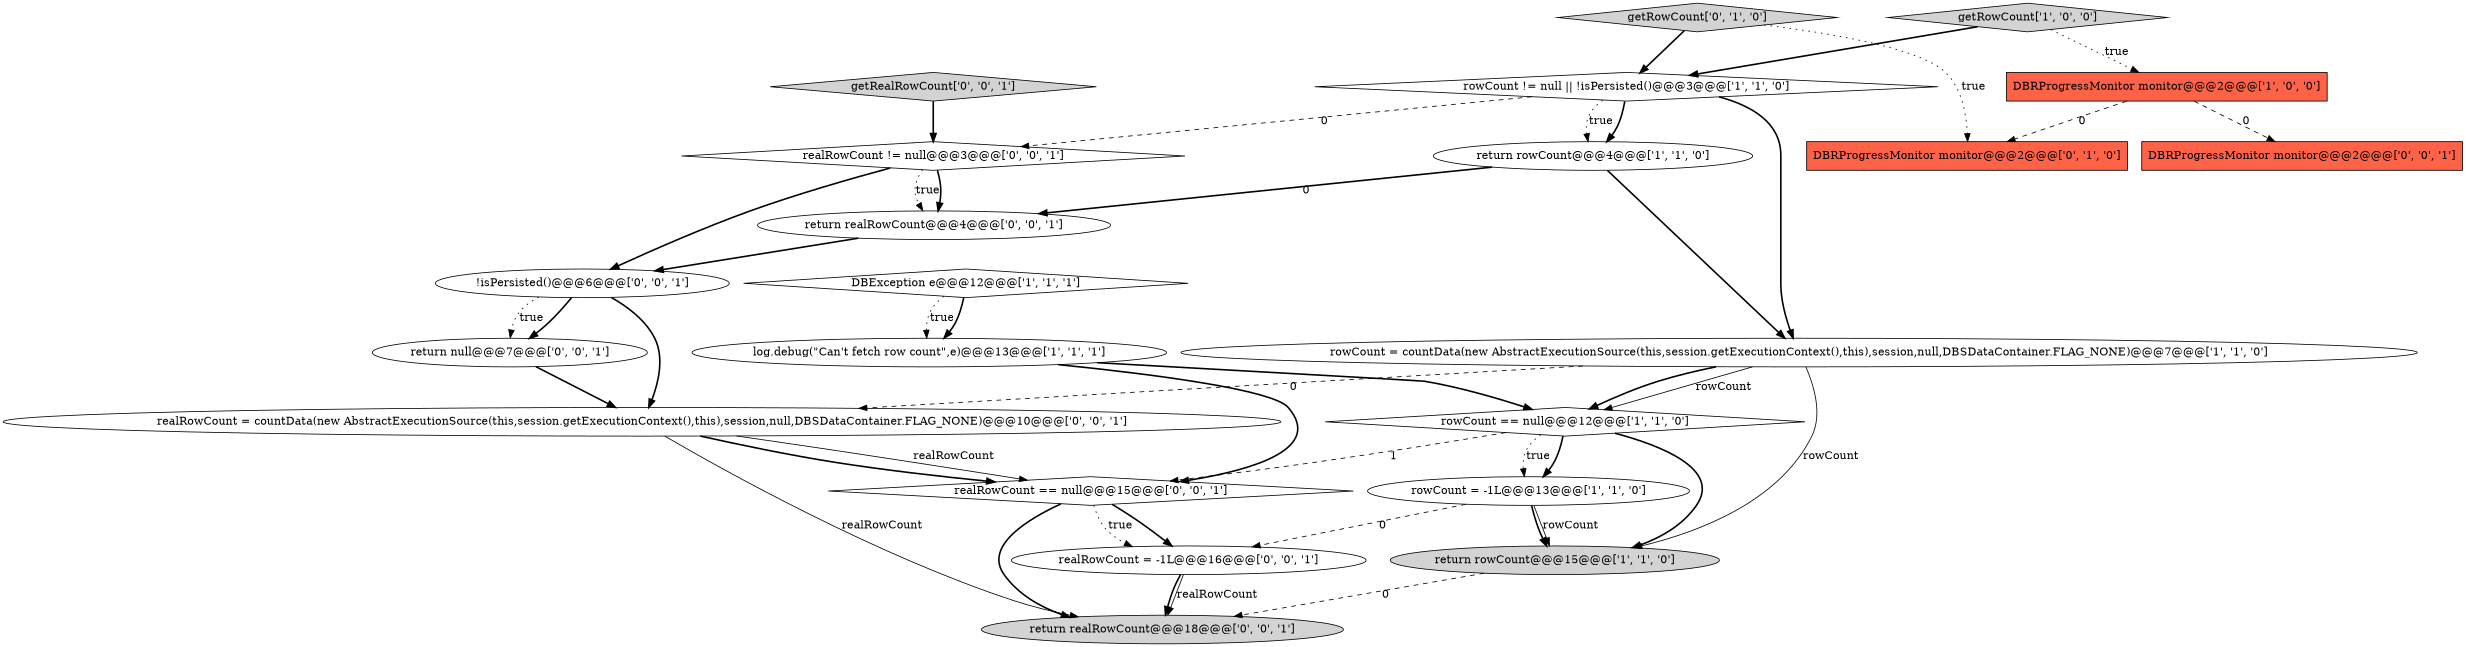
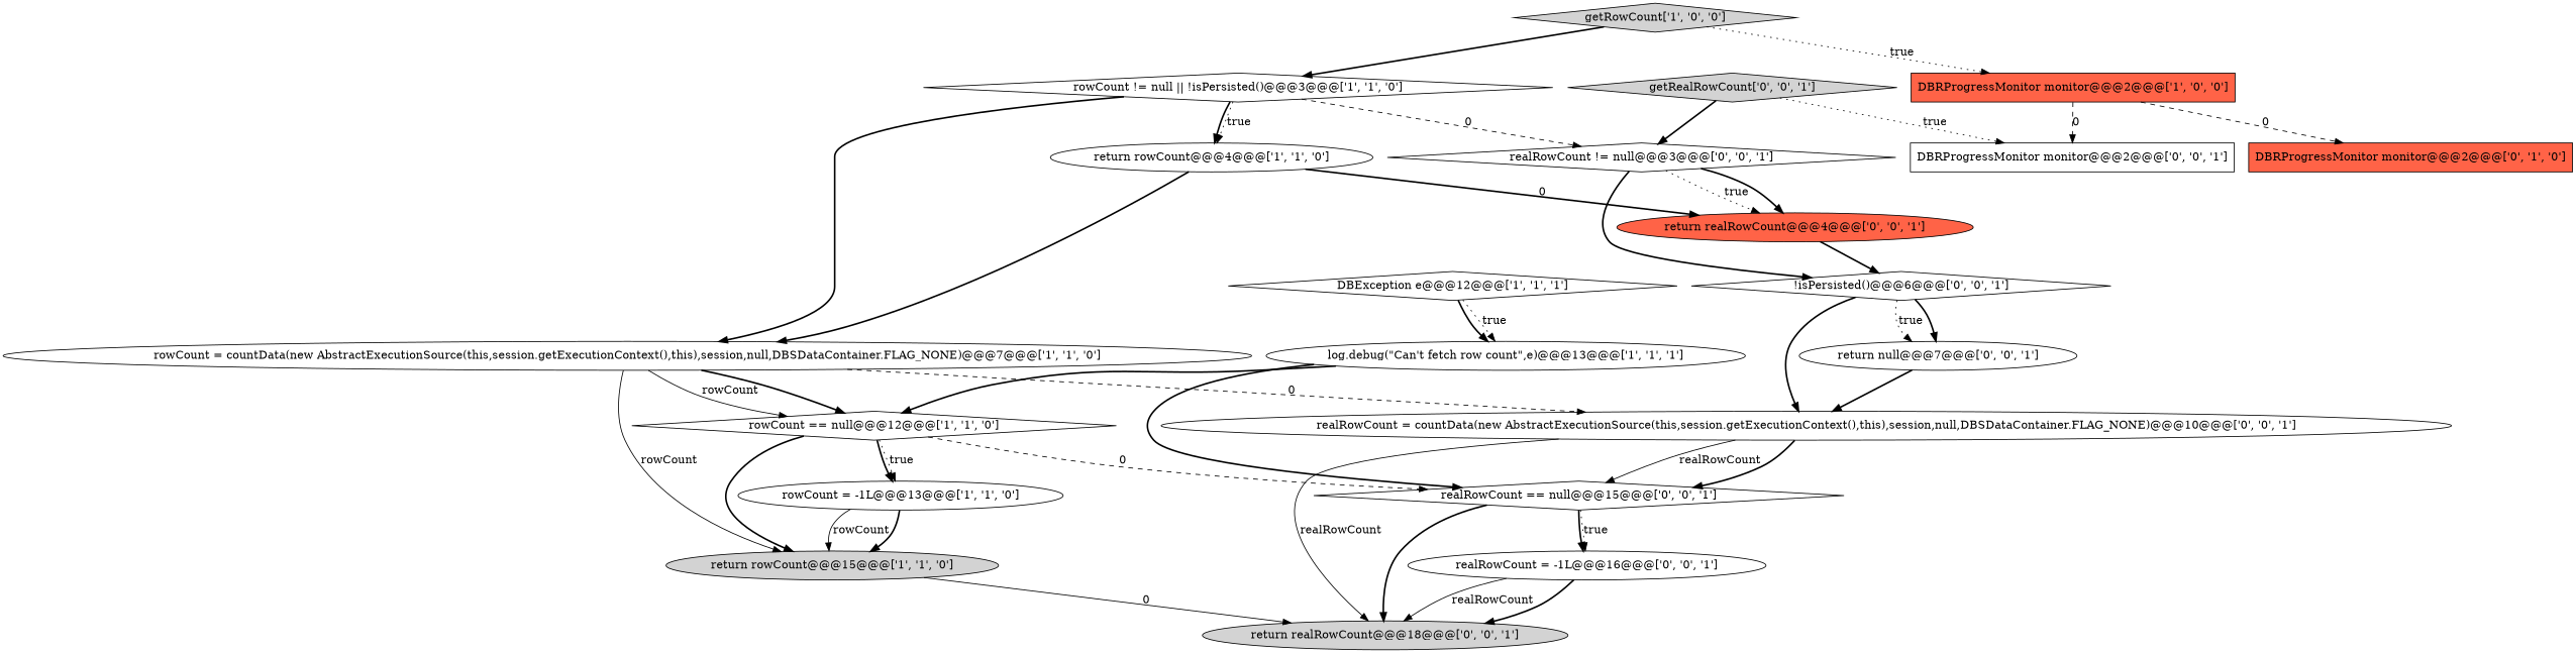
  digraph {
    node [fillcolor=white shape=ellipse style=filled]
    edge [style=bold]
    n1 [label="realRowCount != null@@@3@@@['0', '0', '1']" shape=diamond]
-   n2 [label="!isPersisted()@@@6@@@['0', '0', '1']"]
-   n3 [label="return realRowCount@@@4@@@['0', '0', '1']"]
+   n2 [label="!isPersisted()@@@6@@@['0', '0', '1']" shape=diamond]
+   n3 [fillcolor=tomato label="return realRowCount@@@4@@@['0', '0', '1']"]
    n4 [label="realRowCount = countData(new AbstractExecutionSource(this,session.getExecutionContext(),this),session,null,DBSDataContainer.FLAG_NONE)@@@10@@@['0', '0', '1']"]
    n5 [label="return null@@@7@@@['0', '0', '1']"]
    n6 [label="realRowCount = -1L@@@16@@@['0', '0', '1']"]
    n7 [fillcolor=lightgray label="return realRowCount@@@18@@@['0', '0', '1']"]
    n8 [label="rowCount = countData(new AbstractExecutionSource(this,session.getExecutionContext(),this),session,null,DBSDataContainer.FLAG_NONE)@@@7@@@['1', '1', '0']"]
    n9 [label="rowCount == null@@@12@@@['1', '1', '0']" shape=diamond]
    n10 [fillcolor=lightgray label="return rowCount@@@15@@@['1', '1', '0']"]
    n11 [label="realRowCount == null@@@15@@@['0', '0', '1']" shape=diamond]
    n12 [label="rowCount = -1L@@@13@@@['1', '1', '0']"]
    n13 [label="return rowCount@@@4@@@['1', '1', '0']"]
    n14 [fillcolor=lightgray label="getRealRowCount['0', '0', '1']" shape=diamond]
-   n15 [fillcolor=tomato label="DBRProgressMonitor monitor@@@2@@@['0', '0', '1']" shape=box]
-   n16 [fillcolor=lightgray label="getRowCount['0', '1', '0']" shape=diamond]
+   n15 [label="DBRProgressMonitor monitor@@@2@@@['0', '0', '1']" shape=box]
    n17 [fillcolor=tomato label="DBRProgressMonitor monitor@@@2@@@['0', '1', '0']" shape=box]
    n18 [label="rowCount != null || !isPersisted()@@@3@@@['1', '1', '0']" shape=diamond]
    n19 [label="DBException e@@@12@@@['1', '1', '1']" shape=diamond]
    n20 [label="log.debug(\"Can't fetch row count\",e)@@@13@@@['1', '1', '1']"]
    n21 [fillcolor=tomato label="DBRProgressMonitor monitor@@@2@@@['1', '0', '0']" shape=box]
    n22 [fillcolor=lightgray label="getRowCount['1', '0', '0']" shape=diamond]
    n1 -> n2
    n1 -> n3 [label=true style=dotted]
    n1 -> n3
    n2 -> n4
    n2 -> n5
    n2 -> n5 [label=true style=dotted]
    n3 -> n2
    n4 -> n7 [label=realRowCount style=solid]
    n4 -> n11 [label=realRowCount style=solid]
    n4 -> n11
    n5 -> n4
    n6 -> n7
    n6 -> n7 [label=realRowCount style=solid]
    n8 -> n4 [label=0 style=dashed]
    n8 -> n9
    n8 -> n9 [label=rowCount style=solid]
    n8 -> n10 [label=rowCount style=solid]
    n9 -> n10
-   n9 -> n11 [label=1 style=dashed]
+   n9 -> n11 [label=0 style=dashed]
    n9 -> n12
    n9 -> n12 [label=true style=dotted]
-   n10 -> n7 [label=0 style=dashed]
+   n10 -> n7 [label=0 style=solid]
    n11 -> n6
    n11 -> n6 [label=true style=dotted]
    n11 -> n7
-   n12 -> n6 [label=0 style=dashed]
    n12 -> n10 [label=rowCount style=solid]
    n12 -> n10
    n13 -> n3 [label=0]
    n13 -> n8
    n14 -> n1
-   n16 -> n17 [label=true style=dotted]
-   n16 -> n18
+   n14 -> n15 [label=true style=dotted]
    n18 -> n1 [label=0 style=dashed]
    n18 -> n8
    n18 -> n13
    n18 -> n13 [label=true style=dotted]
    n19 -> n20 [label=true style=dotted]
    n19 -> n20
    n20 -> n9
    n20 -> n11
    n21 -> n15 [label=0 style=dashed]
    n21 -> n17 [label=0 style=dashed]
    n22 -> n18
    n22 -> n21 [label=true style=dotted]
  }
